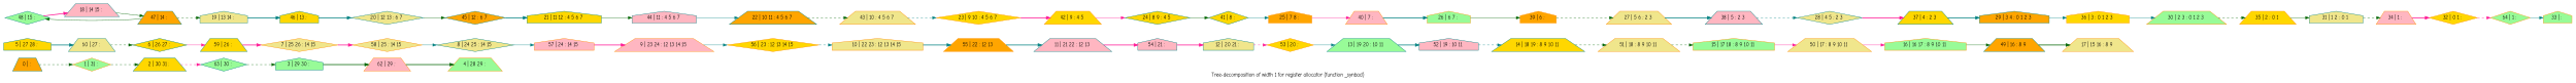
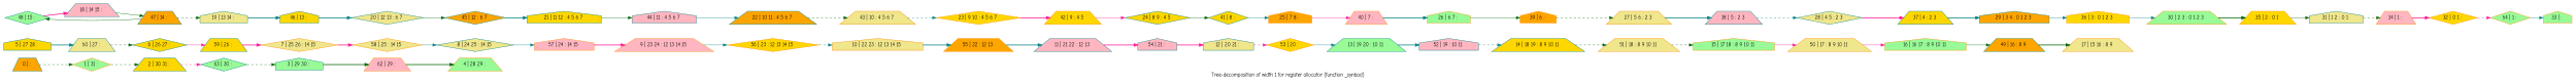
  digraph {
    fontname="Comic Neue"
    label="Tree-decomposition of width 1 for register allocator (function _synbad)"
    rankdir=LR
    node [color=teal fillcolor=gold fontname="Comic Neue" shape=trapezium style=filled]
    edge [color=teal fontname="Comic Neue" style=bold]
    n1 [fillcolor=orange label="0 | : "]
    n2 [color=darkorange fillcolor=palegreen label="1 | 31 : " shape=diamond]
    n3 [label="2 | 30 31 : "]
    n4 [fillcolor=palegreen label="63 | 30 : " shape=diamond]
    n5 [fillcolor=palegreen label="3 | 29 30 : " shape=house]
    n6 [color=darkorange fillcolor=lightpink label="62 | 29 : "]
    n7 [color=darkorange fillcolor=palegreen label="4 | 28 29 : "]
    n8 [label="5 | 27 28 : " shape=house]
    n9 [fillcolor=khaki label="60 | 27 : "]
    n10 [label="6 | 26 27 : " shape=diamond]
    n11 [label="59 | 26 : "]
    n12 [color=darkorange fillcolor=khaki label="7 | 25 26 : 14 15 " shape=diamond]
    n13 [color=darkorange fillcolor=khaki label="58 | 25 : 14 15 " shape=diamond]
    n14 [fillcolor=khaki label="8 | 24 25 : 14 15 " shape=diamond]
    n15 [color=darkorange fillcolor=lightpink label="57 | 24 : 14 15 " shape=house]
    n16 [color=darkorange fillcolor=lightpink label="9 | 23 24 : 12 13 14 15 "]
    n17 [color=darkorange label="56 | 23 : 12 13 14 15 " shape=diamond]
    n18 [color=darkorange fillcolor=khaki label="10 | 22 23 : 12 13 14 15 " shape=house]
    n19 [color=darkorange fillcolor=orange label="55 | 22 : 12 13 "]
    n20 [fillcolor=lightpink label="11 | 21 22 : 12 13 "]
    n21 [fillcolor=lightpink label="54 | 21 : " shape=house]
    n22 [fillcolor=khaki label="12 | 20 21 : " shape=house]
    n23 [color=darkorange label="53 | 20 : " shape=diamond]
    n24 [fillcolor=palegreen label="13 | 19 20 : 10 11 "]
    n25 [fillcolor=lightpink label="52 | 19 : 10 11 " shape=house]
    n26 [label="14 | 18 19 : 8 9 10 11 "]
    n27 [color=darkorange fillcolor=khaki label="51 | 18 : 8 9 10 11 "]
    n28 [color=darkorange fillcolor=palegreen label="15 | 17 18 : 8 9 10 11 " shape=house]
    n29 [color=darkorange fillcolor=khaki label="50 | 17 : 8 9 10 11 "]
    n30 [color=darkorange fillcolor=palegreen label="16 | 16 17 : 8 9 10 11 " shape=house]
    n31 [fillcolor=orange label="49 | 16 : 8 9 "]
    n32 [color=darkorange fillcolor=khaki label="17 | 15 16 : 8 9 "]
    n33 [fillcolor=palegreen label="48 | 15 : " shape=diamond]
    n34 [fillcolor=lightpink label="18 | 14 15 : "]
    n35 [fillcolor=orange label="47 | 14 : "]
    n36 [fillcolor=khaki label="19 | 13 14 : " shape=house]
    n37 [label="46 | 13 : " shape=house]
    n38 [fillcolor=khaki label="20 | 12 13 : 6 7 " shape=diamond]
    n39 [fillcolor=orange label="45 | 12 : 6 7 " shape=diamond]
    n40 [label="21 | 11 12 : 4 5 6 7 " shape=house]
    n41 [fillcolor=lightpink label="44 | 11 : 4 5 6 7 " shape=house]
    n42 [fillcolor=orange label="22 | 10 11 : 4 5 6 7 "]
    n43 [color=darkorange fillcolor=khaki label="43 | 10 : 4 5 6 7 "]
    n44 [color=darkorange label="23 | 9 10 : 4 5 6 7 " shape=diamond]
    n45 [color=darkorange label="42 | 9 : 4 5 "]
    n46 [label="24 | 8 9 : 4 5 " shape=diamond]
    n47 [label="41 | 8 : " shape=diamond]
    n48 [color=darkorange fillcolor=orange label="25 | 7 8 : " shape=house]
    n49 [color=darkorange fillcolor=lightpink label="40 | 7 : "]
    n50 [color=darkorange fillcolor=palegreen label="26 | 6 7 : " shape=house]
    n51 [color=darkorange fillcolor=orange label="39 | 6 : " shape=house]
    n52 [color=darkorange fillcolor=khaki label="27 | 5 6 : 2 3 "]
    n53 [fillcolor=lightpink label="38 | 5 : 2 3 "]
    n54 [fillcolor=khaki label="28 | 4 5 : 2 3 " shape=diamond]
    n55 [label="37 | 4 : 2 3 "]
    n56 [fillcolor=orange label="29 | 3 4 : 0 1 2 3 " shape=house]
    n57 [color=darkorange label="36 | 3 : 0 1 2 3 " shape=house]
    n58 [color=darkorange fillcolor=palegreen label="30 | 2 3 : 0 1 2 3 "]
    n59 [color=darkorange label="35 | 2 : 0 1 "]
    n60 [fillcolor=khaki label="31 | 1 2 : 0 1 " shape=house]
    n61 [color=darkorange fillcolor=lightpink label="34 | 1 : "]
    n62 [color=darkorange label="32 | 0 1 : " shape=diamond]
    n63 [color=darkorange fillcolor=palegreen label="64 | 1 : " shape=diamond]
    n64 [color=darkorange fillcolor=palegreen label="33 | : " shape=house]
    n1 -> n2 [color=darkgreen style=dashed]
    n2 -> n3 [color=darkgreen style=dashed]
    n3 -> n4 [color=deeppink style=dashed]
    n4 -> n5 [color=darkgreen style=dashed]
    n5 -> n6 [color=darkgreen]
    n6 -> n7 [color=darkgreen]
    n8 -> n9
    n9 -> n10 [color=darkgreen style=dashed]
    n10 -> n11 [color=deeppink style=solid]
    n11 -> n12 [color=deeppink]
    n12 -> n13 [color=deeppink]
    n13 -> n14 [style=solid]
    n14 -> n15 [style=solid]
    n15 -> n16 [color=deeppink]
    n16 -> n17 [style=solid]
    n17 -> n18 [style=dashed]
    n18 -> n19
    n19 -> n20
    n20 -> n21 [color=deeppink]
    n21 -> n22 [color=deeppink]
    n22 -> n23 [color=deeppink style=dashed]
    n23 -> n24 [style=solid]
    n24 -> n25
    n25 -> n26 [style=dashed]
    n26 -> n27 [color=darkgreen style=dashed]
    n27 -> n28 [color=darkgreen style=dashed]
    n28 -> n29 [color=deeppink style=solid]
    n29 -> n30 [color=deeppink style=solid]
    n30 -> n31 [color=darkgreen style=solid]
    n31 -> n32 [color=darkgreen]
    n33 -> n34 [color=deeppink]
    n34 -> n35 [color=darkgreen style=solid]
    n35 -> n33 [color=darkgreen style=solid]
    n35 -> n36 [color=darkgreen style=dashed]
    n36 -> n37
    n37 -> n38
    n38 -> n39 [color=darkgreen style=solid]
    n39 -> n40
    n40 -> n41 [color=darkgreen style=solid]
    n41 -> n42 [style=solid]
    n42 -> n43 [color=darkgreen style=dashed]
    n43 -> n44 [style=dashed]
    n44 -> n45 [color=deeppink]
    n45 -> n46 [color=deeppink style=solid]
    n46 -> n47 [color=darkgreen style=solid]
    n47 -> n48 [style=solid]
    n48 -> n49 [color=deeppink style=solid]
    n49 -> n50
    n50 -> n51 [color=darkgreen style=solid]
    n51 -> n52 [color=darkgreen style=dashed]
    n52 -> n53
    n53 -> n54 [style=dashed]
    n54 -> n55 [color=deeppink]
    n55 -> n56
    n56 -> n57 [style=solid]
    n57 -> n58 [style=solid]
-   n58 -> n59 [color=darkgreen style=dashed]
+   n58 -> n59 [color=darkgreen]
    n59 -> n60 [color=darkgreen style=solid]
    n60 -> n61 [color=darkgreen style=dashed]
    n61 -> n62 [color=deeppink]
    n62 -> n63 [color=deeppink style=dashed]
    n63 -> n64 [style=solid]
  }
